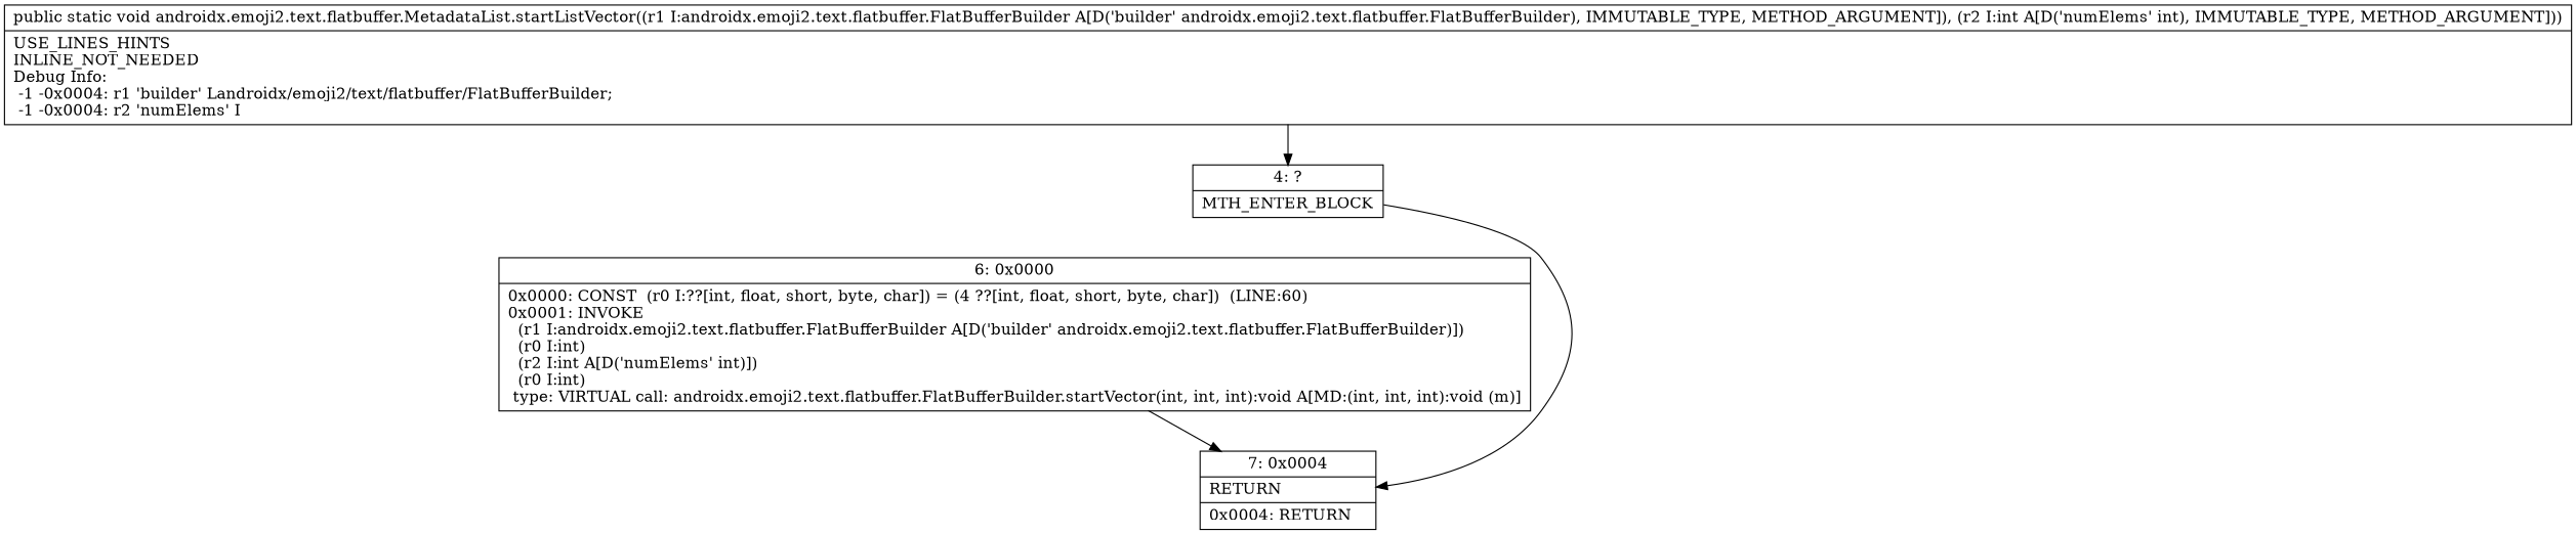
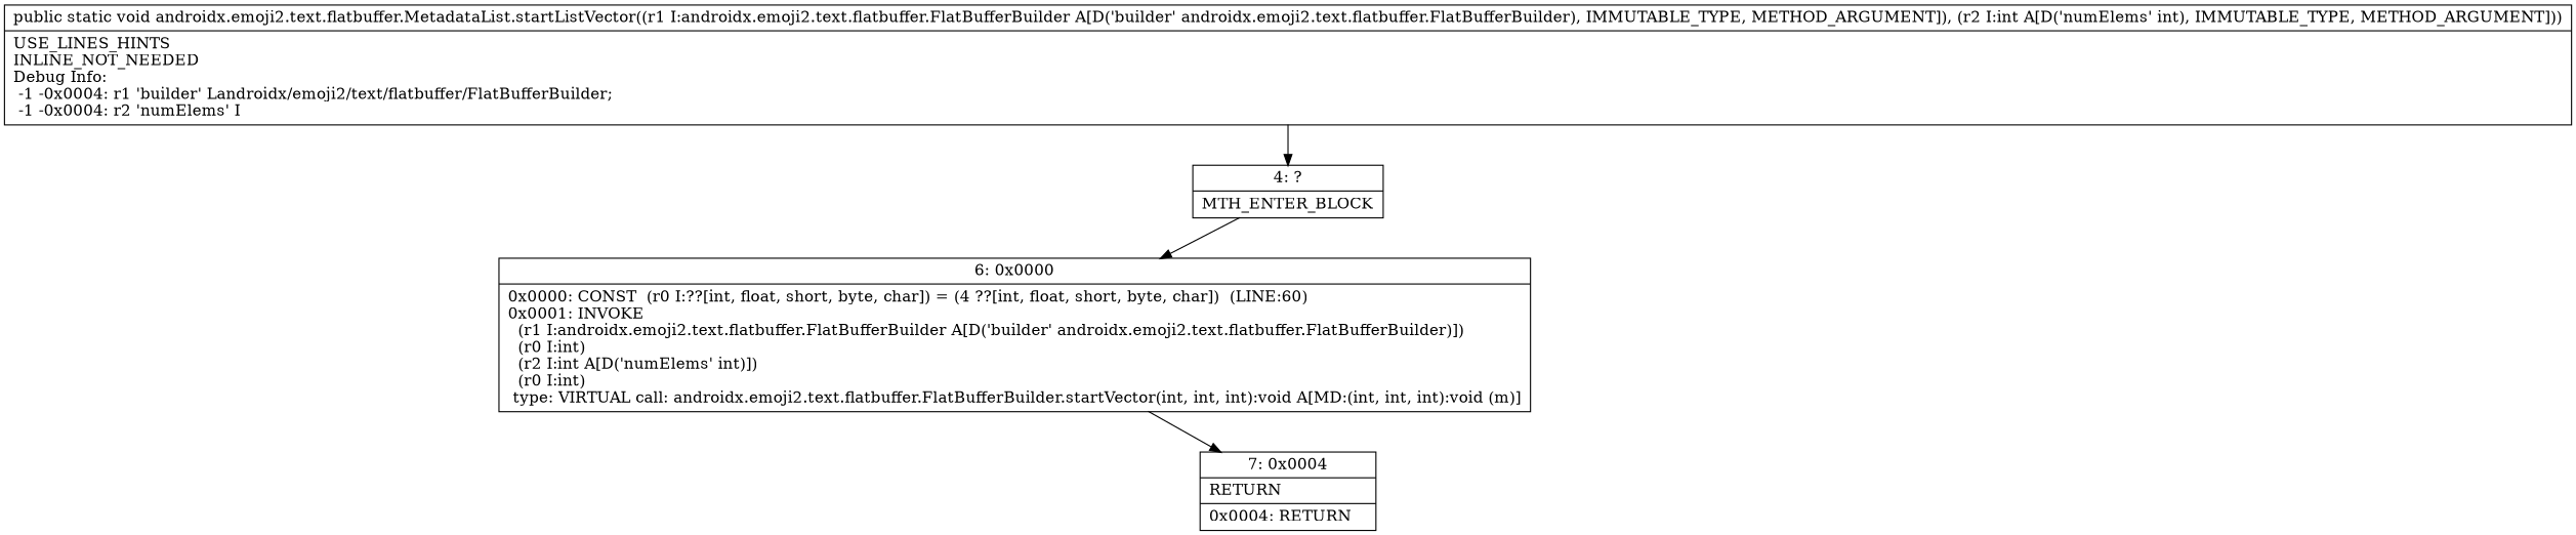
  digraph {
    fontname="DejaVu Serif"
    node [fontname="DejaVu Serif" shape=record]
    edge [fontname="DejaVu Serif"]
    n1 [label="{4\:\ ?|MTH_ENTER_BLOCK\l}"]
    n2 [label="{6\:\ 0x0000|0x0000: CONST  (r0 I:??[int, float, short, byte, char]) = (4 ??[int, float, short, byte, char])  (LINE:60)\l0x0001: INVOKE  \l  (r1 I:androidx.emoji2.text.flatbuffer.FlatBufferBuilder A[D('builder' androidx.emoji2.text.flatbuffer.FlatBufferBuilder)])\l  (r0 I:int)\l  (r2 I:int A[D('numElems' int)])\l  (r0 I:int)\l type: VIRTUAL call: androidx.emoji2.text.flatbuffer.FlatBufferBuilder.startVector(int, int, int):void A[MD:(int, int, int):void (m)]\l}"]
    n3 [label="{7\:\ 0x0004|RETURN\l|0x0004: RETURN   \l}"]
    n4 [label="{public static void androidx.emoji2.text.flatbuffer.MetadataList.startListVector((r1 I:androidx.emoji2.text.flatbuffer.FlatBufferBuilder A[D('builder' androidx.emoji2.text.flatbuffer.FlatBufferBuilder), IMMUTABLE_TYPE, METHOD_ARGUMENT]), (r2 I:int A[D('numElems' int), IMMUTABLE_TYPE, METHOD_ARGUMENT]))  | USE_LINES_HINTS\lINLINE_NOT_NEEDED\lDebug Info:\l  \-1 \-0x0004: r1 'builder' Landroidx\/emoji2\/text\/flatbuffer\/FlatBufferBuilder;\l  \-1 \-0x0004: r2 'numElems' I\l}"]
-   n1 -> n3
+   n1 -> n2
    n2 -> n3
    n4 -> n1
  }
